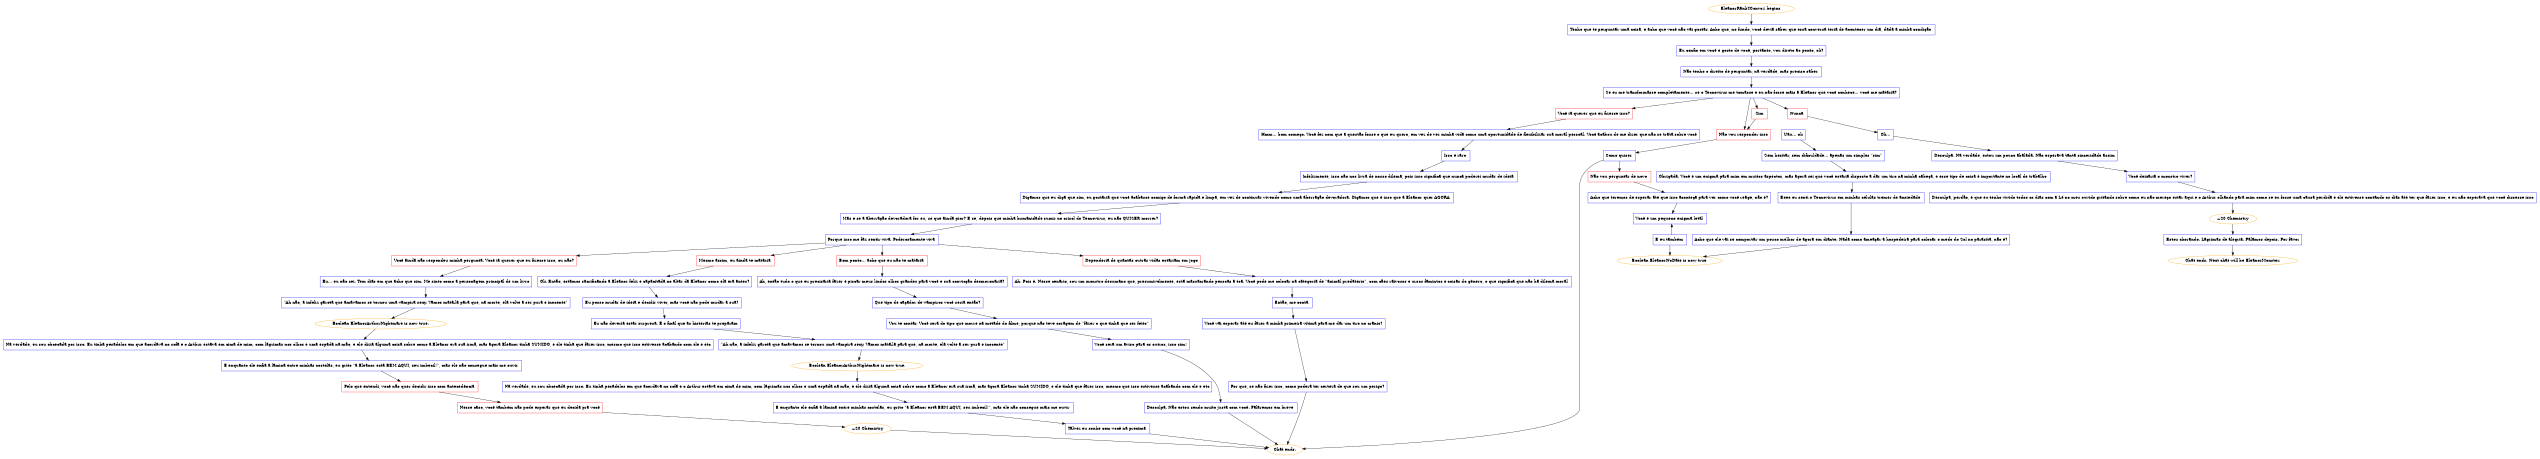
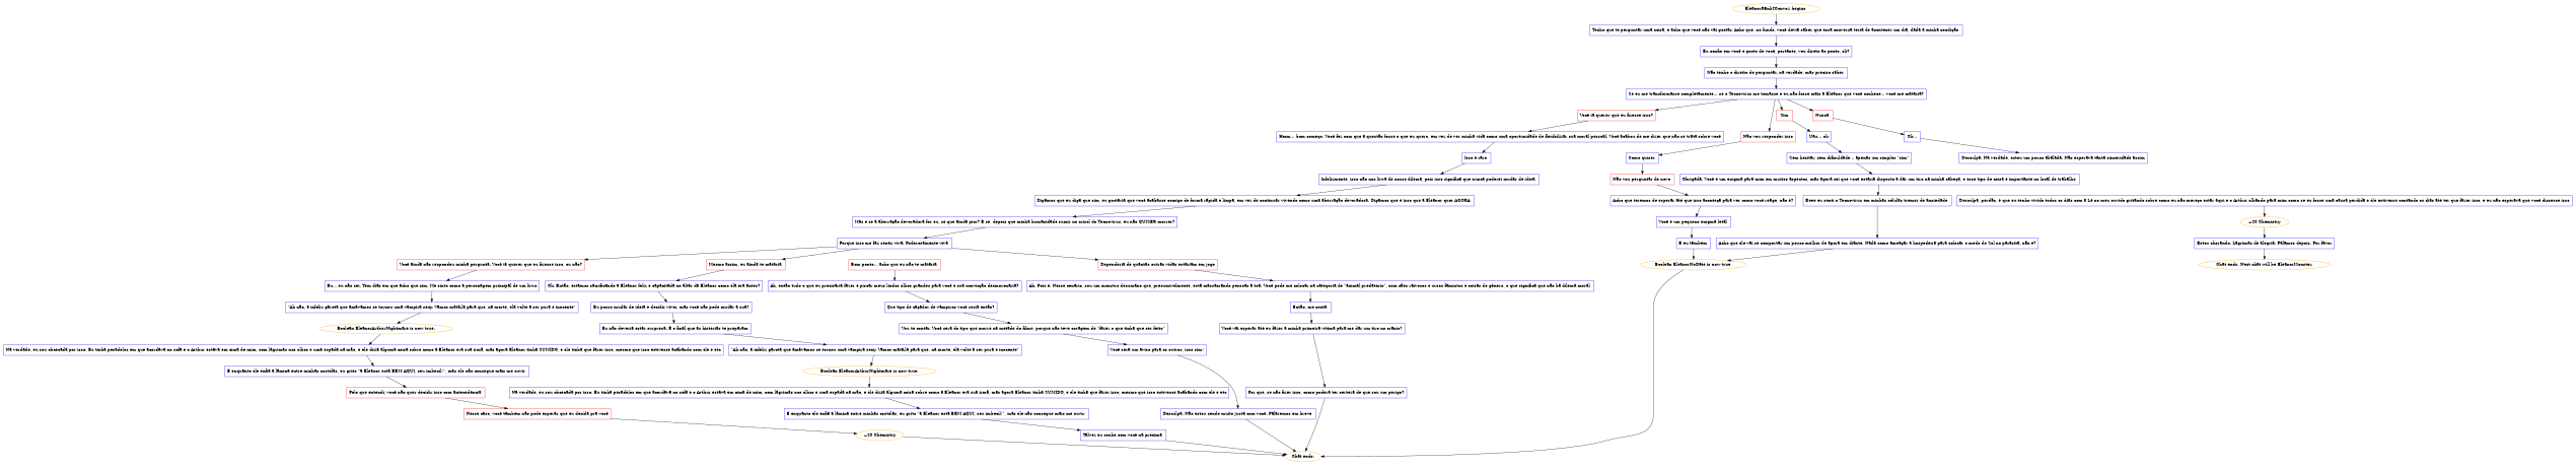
  digraph {
    node [color=blue shape=box]
    "EleanorRank4Convo1 begins." [color=orange shape=""]
    n2 [label="Tenho que te perguntar uma coisa, e acho que você não vai gostar. Acho que, no fundo, você devia saber que essa conversa teria de acontecer um dia, dada a minha condição "]
    n3 [label="Eu confio em você e gosto de você, portanto, vou direto ao ponto, ok?"]
    n4 [label="Não tenho o direito de perguntar, na verdade, mas preciso saber "]
    n5 [label="Se eu me transformasse completamente… se o Tecnovírus me tomasse e eu não fosse mais a Eleanor que você conhece… você me mataria?"]
    n6 [color=red label="Você ia querer que eu fizesse isso?"]
    n7 [color=red label=Sim]
    n8 [color=red label="Nunca "]
    n9 [color=red label="Não vou responder isso"]
    n10 [label="Hmm… bom começo. Você fez com que a questão fosse o que eu quero, em vez de ver minha vida como uma oportunidade de flexibilizar sua moral pessoal. Você acabou de me dizer que não se trata sobre você"]
    n11 [label="Uau… ok"]
    n12 [label="Ok…"]
    n13 [label="Como quiser "]
    n14 [label="Isso é raro "]
    n15 [label="Sem hesitar, sem dificuldade… apenas um simples \"sim\""]
    n16 [label="Desculpa. Na verdade, estou um pouco abalada. Não esperava tanta sinceridade assim"]
    n17 [color=red label="Não vou perguntar de novo "]
    n18 [label="Infelizmente, isso não nos livra de nosso dilema, pois isso significa que nunca poderei mudar de ideia "]
    n19 [label="Obrigada. Você é um enigma para mim em muitos aspectos, mas agora sei que você estaria disposto a dar um tiro na minha cabeça, e esse tipo de coisa é importante no local de trabalho "]
-   n20 [label="Você deixaria o monstro viver?"]
    n21 [label="Acho que teremos de esperar até que isso aconteça para ver como você reage, não é?"]
    n22 [label="Digamos que eu diga que sim, eu gostaria que você acabasse comigo de forma rápida e limpa, em vez de continuar vivendo como uma aberração devoradora. Digamos que é isso que a Eleanor quer AGORA "]
    n23 [label="Eeee eu senti o Tecnovírus em minhas células tremer de ansiedade "]
    n24 [label="Desculpa, perdão, é que eu tenho vivido todos os dias com a Lê no meu ouvido gritando sobre como eu não mereço estar aqui e o Arthur olhando para mim como se eu fosse uma causa perdida e ele estivesse contando os dias até ter que fazer isso, e eu não esperava que você dissesse isso"]
    n25 [label="Você é um pequeno enigma letal "]
    n26 [label="Mas e se a aberração devoradora for eu, só que ainda pior? E se, depois que minha humanidade sumir no crisol do Tecnovírus, eu não QUISER morrer?"]
    n27 [label="Acho que ele vai se comportar um pouco melhor de agora em diante. Nada como ameaçar a hospedeira para colocar o medo do Sol no parasita, não é?"]
    n28 [color=orange label="+20 Chemistry" shape=""]
    n29 [label="E eu também "]
    n30 [label="Porque isso me faz sentir viva. Poderosamente viva "]
    n31 [color=orange label="Boolean EleanorNoDate is now true." shape=""]
    n32 [label="Estou chorando. Lágrimas de alegria. Falamos depois. Por favor"]
    n33 [color=red label="Mesmo assim, eu ainda te mataria "]
    n34 [color=red label="Bom ponto… acho que eu não te mataria "]
    n35 [color=red label="Dependeria de quantas outras vidas estariam em jogo"]
    n36 [color=red label="Você ainda não respondeu minha pergunta. Você ia querer que eu fizesse isso, ou não?"]
    "Chat ends." [color=orange shape=""]
    "Chat ends. Next chat will be EleanorMonster." [color=orange shape=""]
    n39 [label="Ok. Então, estamos sacrificando a Eleanor feliz e capacitada no altar da Eleanor como ela era antes?"]
    n40 [label="Ah, então tudo o que eu precisaria fazer é piscar meus lindos olhos grandes para você e sua convicção desmoronaria?"]
    n41 [label="Ah. Pois é. Nesse cenário, sou um monstro desumano que, presumivelmente, está massacrando pessoas à toa. Você pode me colocar na categoria de \"animal predatório\", com cães raivosos e ursos famintos e coisas do gênero, o que significa que não há dilema moral "]
    n42 [label="Eu… eu não sei. Tem dias em que acho que sim. Me sinto como a personagem principal de um livro"]
    n43 [label="Eu posso mudar de ideia e decidir viver, mas você não pode mudar a sua?"]
    n44 [label="Que tipo de caçador de vampiros você seria então?"]
    n45 [label="Então, me conta "]
    n46 [label="\"Ah não, a infeliz garota que amávamos se tornou uma vampira sexy. Vamos matá-la para que, na morte, ela volte a ser pura e inocente\""]
    n47 [label="Eu não deveria estar surpresa. É o final que as histórias te preparam"]
    n48 [label="Vou te contar. Você será do tipo que morre na metade do filme, porque não teve coragem de \"fazer o que tinha que ser feito\""]
    n49 [label="Você vai esperar até eu fazer a minha primeira vítima para me dar um tiro no crânio?"]
    n50 [color=orange label="Boolean EleanorArthurNightmare is now true." shape=""]
    n51 [label="\"Ah não, a infeliz garota que amávamos se tornou uma vampira sexy. Vamos matá-la para que, na morte, ela volte a ser pura e inocente\""]
    n52 [label="Você será um aviso para os outros, isso sim!"]
    n53 [label="Por que, se não fizer isso, como poderá ter certeza de que sou um perigo?"]
    n54 [label="Na verdade, eu sou obcecada por isso. Eu tinha pesadelos em que acordava no sofá e o Arthur estava em cima de mim, com lágrimas nos olhos e uma espada na mão, e ele dizia alguma coisa sobre como a Eleanor era sua irmã, mas agora Eleanor tinha SUMIDO, e ele tinha que fazer isso, mesmo que isso estivesse acabando com ele e etc"]
    n55 [color=orange label="Boolean EleanorArthurNightmare is now true." shape=""]
    n56 [label="Desculpa. Não estou sendo muito justa com você. Falaremos em breve "]
    n57 [label="E enquanto ele enfia a lâmina entre minhas costelas, eu grito \"a Eleanor está BEM AQUI, seu imbecil!\", mas ele não consegue mais me ouvir "]
    n58 [label="Na verdade, eu sou obcecada por isso. Eu tinha pesadelos em que acordava no sofá e o Arthur estava em cima de mim, com lágrimas nos olhos e uma espada na mão, e ele dizia alguma coisa sobre como a Eleanor era sua irmã, mas agora Eleanor tinha SUMIDO, e ele tinha que fazer isso, mesmo que isso estivesse acabando com ele e etc"]
    n59 [color=red label="Pelo que entendi, você não quer decidir isso com antecedência "]
    n60 [label="E enquanto ele enfia a lâmina entre minhas costelas, eu grito \"a Eleanor está BEM AQUI, seu imbecil!\", mas ele não consegue mais me ouvir "]
    n61 [color=red label="Nesse caso, você também não pode esperar que eu decida pra você"]
    n62 [label="Talvez eu sonhe com você na próxima "]
    n63 [color=orange label="+20 Chemistry" shape=""]
    "EleanorRank4Convo1 begins." -> n2
    n2 -> n3
    n3 -> n4
    n4 -> n5
    n5 -> n6
    n5 -> n7
    n5 -> n8
    n5 -> n9
    n6 -> n10
-   n7 -> n9
+   n7 -> n11
    n8 -> n12
    n9 -> n13
    n10 -> n14
    n11 -> n15
    n12 -> n16
    n13 -> n17
    n14 -> n18
    n15 -> n19
-   n16 -> n20
    n17 -> n21
    n18 -> n22
    n19 -> n23
-   n20 -> n24
    n21 -> n25
    n22 -> n26
    n23 -> n27
    n24 -> n28
-   n29 -> n25
+   n25 -> n29
    n26 -> n30
    n27 -> n31
    n28 -> n32
    n29 -> n31
    n30 -> n33
-   n30 -> n34
    n30 -> n35
    n30 -> n36
-   n13 -> "Chat ends."
+   n31 -> "Chat ends."
    n32 -> "Chat ends. Next chat will be EleanorMonster."
    n33 -> n39
    n34 -> n40
    n35 -> n41
    n36 -> n42
    n39 -> n43
    n40 -> n44
    n41 -> n45
    n42 -> n46
    n43 -> n47
    n44 -> n48
    n45 -> n49
    n46 -> n50
    n47 -> n51
    n48 -> n52
    n49 -> n53
    n50 -> n54
    n51 -> n55
    n52 -> n56
    n53 -> "Chat ends."
    n54 -> n57
    n55 -> n58
    n56 -> "Chat ends."
    n57 -> n59
    n58 -> n60
    n59 -> n61
    n60 -> n62
    n61 -> n63
    n62 -> "Chat ends."
    n63 -> "Chat ends."
  }
